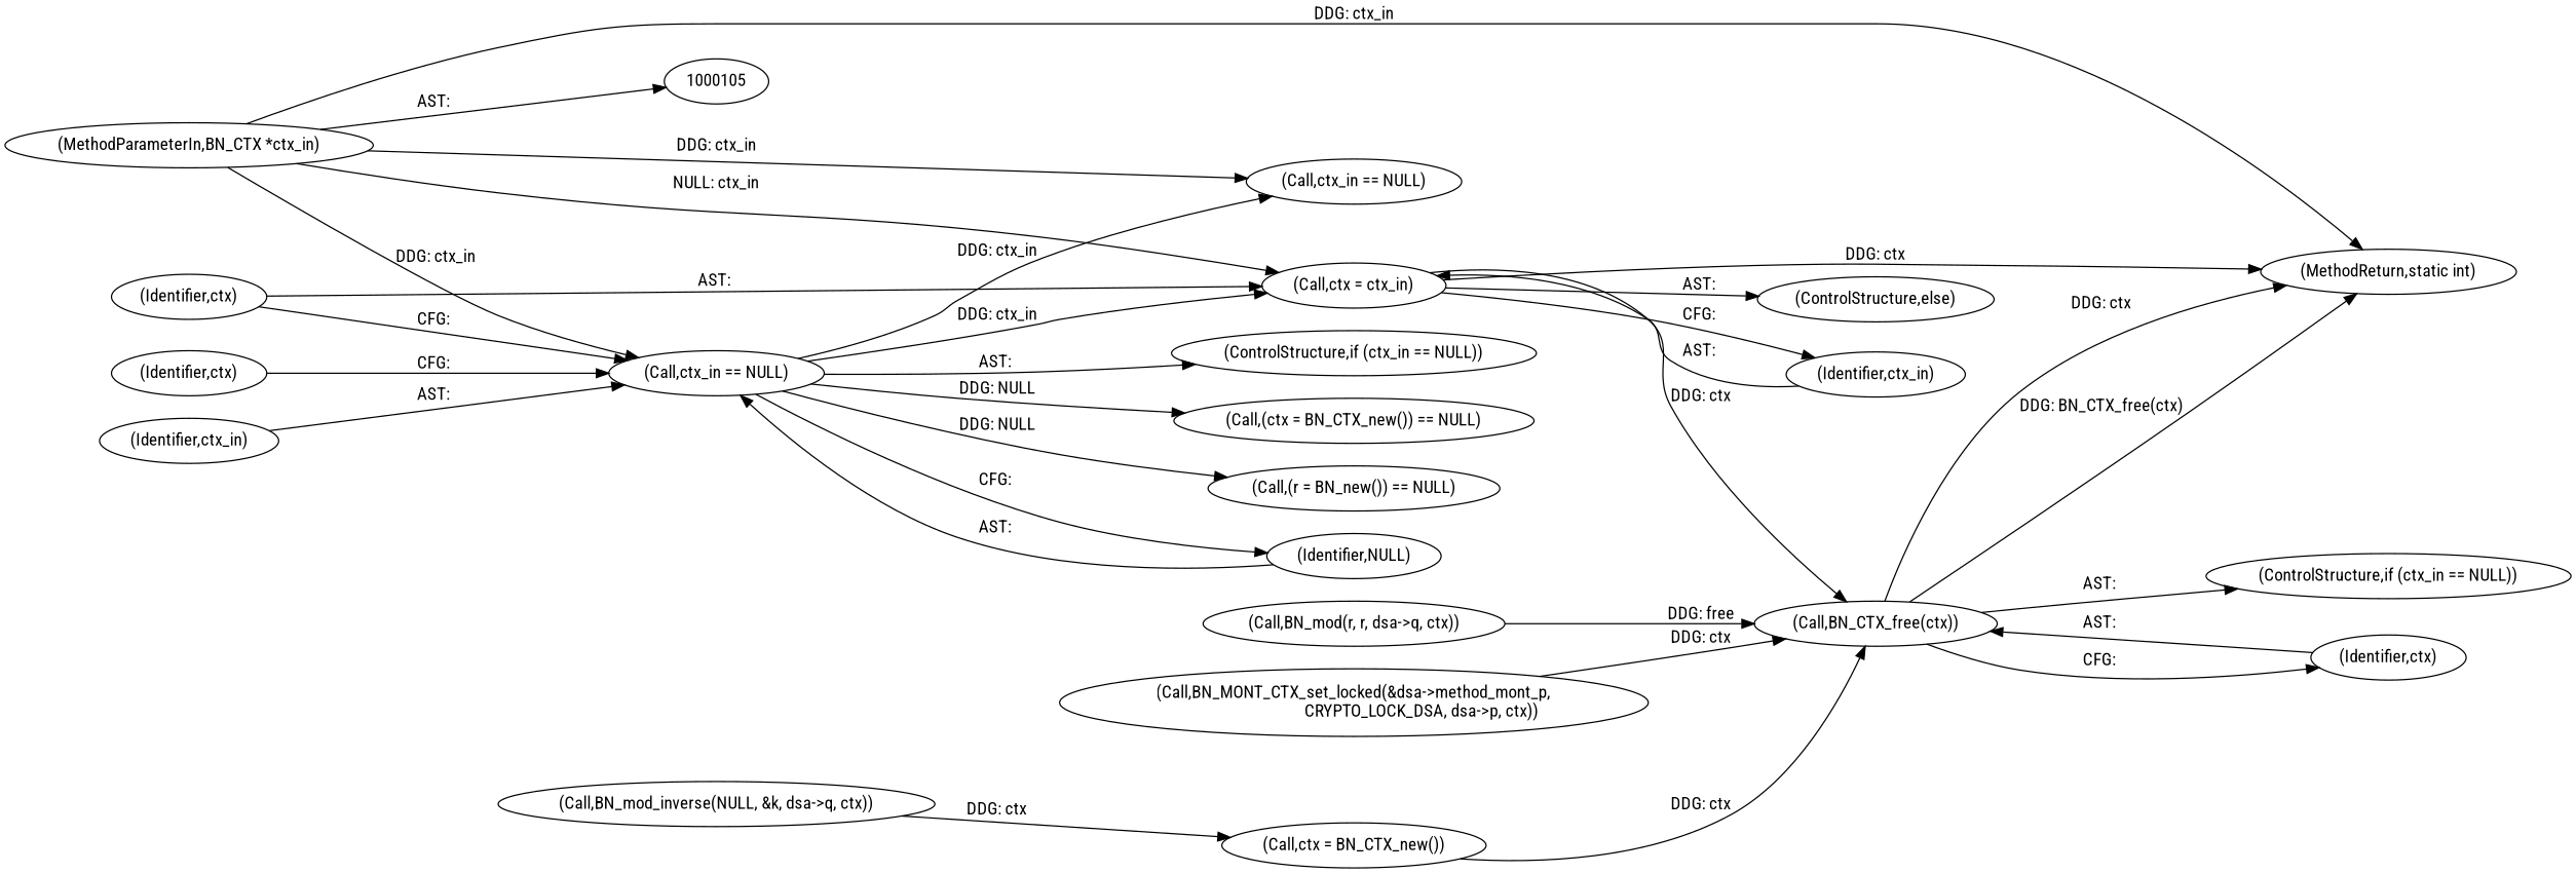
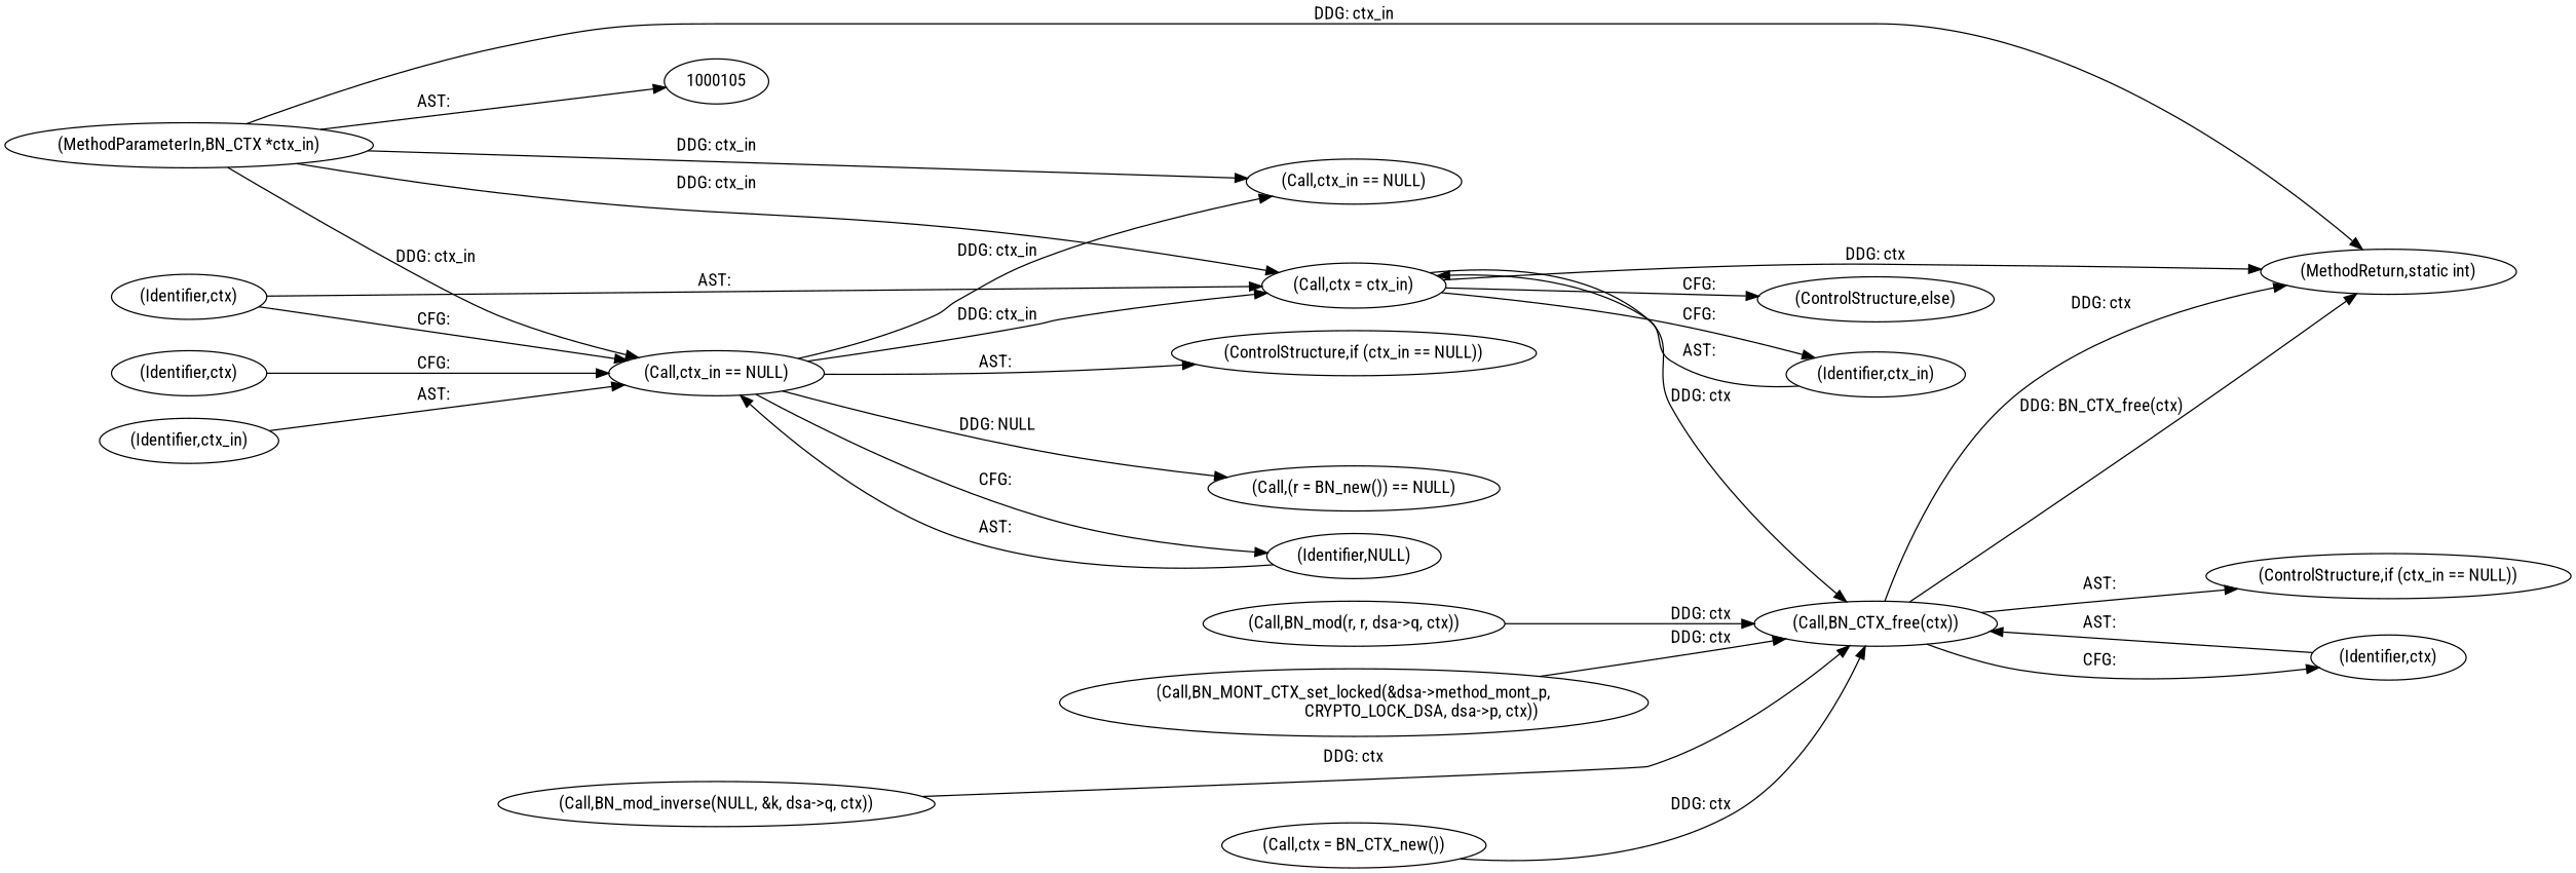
  digraph {
    fontname="Roboto Condensed"
    rankdir=LR
    node [fontname="Roboto Condensed"]
    edge [fontname="Roboto Condensed"]
    n1 [label="(Call,ctx = ctx_in)"]
    n2 [label="(Call,BN_CTX_free(ctx))"]
    n3 [label="(MethodReturn,static int)"]
    n4 [label="(ControlStructure,else)"]
    n5 [label="(Identifier,ctx_in)"]
    n6 [label="(Identifier,ctx)"]
    n7 [label="(ControlStructure,if (ctx_in == NULL))"]
    n8 [label="(Call,ctx_in == NULL)"]
    n9 [label="(Identifier,NULL)"]
    n10 [label="(ControlStructure,if (ctx_in == NULL))"]
    n11 [label="(Call,ctx_in == NULL)"]
-   n12 [label="(Call,(ctx = BN_CTX_new()) == NULL)"]
    n13 [label="(Call,(r = BN_new()) == NULL)"]
    n14 [label="(MethodParameterIn,BN_CTX *ctx_in)"]
    1000105
    n16 [label="(Identifier,ctx)"]
    n17 [label="(Call,BN_mod(r, r, dsa->q, ctx))"]
    n18 [label="(Call,BN_MONT_CTX_set_locked(&dsa->method_mont_p,\n                                    CRYPTO_LOCK_DSA, dsa->p, ctx))"]
    n19 [label="(Identifier,ctx)"]
    n20 [label="(Call,BN_mod_inverse(NULL, &k, dsa->q, ctx))"]
    n21 [label="(Call,ctx = BN_CTX_new())"]
    n22 [label="(Identifier,ctx_in)"]
    n1 -> n2 [label="DDG: ctx"]
    n1 -> n3 [label="DDG: ctx"]
-   n1 -> n4 [label="AST: "]
+   n1 -> n4 [label="CFG: "]
    n1 -> n5 [label="CFG: "]
    n2 -> n3 [label="DDG: ctx"]
    n2 -> n3 [label="DDG: BN_CTX_free(ctx)"]
    n2 -> n6 [label="CFG: "]
    n2 -> n7 [label="AST: "]
    n5 -> n1 [label="AST: "]
    n6 -> n2 [label="AST: "]
    n8 -> n1 [label="DDG: ctx_in"]
    n8 -> n9 [label="CFG: "]
    n8 -> n10 [label="AST: "]
    n8 -> n11 [label="DDG: ctx_in"]
-   n8 -> n12 [label="DDG: NULL"]
    n8 -> n13 [label="DDG: NULL"]
    n9 -> n8 [label="AST: "]
-   n14 -> n1 [label="NULL: ctx_in"]
+   n14 -> n1 [label="DDG: ctx_in"]
    n14 -> n3 [label="DDG: ctx_in"]
    n14 -> n8 [label="DDG: ctx_in"]
    n14 -> n11 [label="DDG: ctx_in"]
    n14 -> 1000105 [label="AST: "]
    n16 -> n1 [label="AST: "]
    n16 -> n8 [label="CFG: "]
-   n17 -> n2 [label="DDG: free"]
+   n17 -> n2 [label="DDG: ctx"]
    n18 -> n2 [label="DDG: ctx"]
    n19 -> n8 [label="CFG: "]
-   n20 -> n21 [label="DDG: ctx"]
+   n20 -> n2 [label="DDG: ctx"]
    n21 -> n2 [label="DDG: ctx"]
    n22 -> n8 [label="AST: "]
  }
